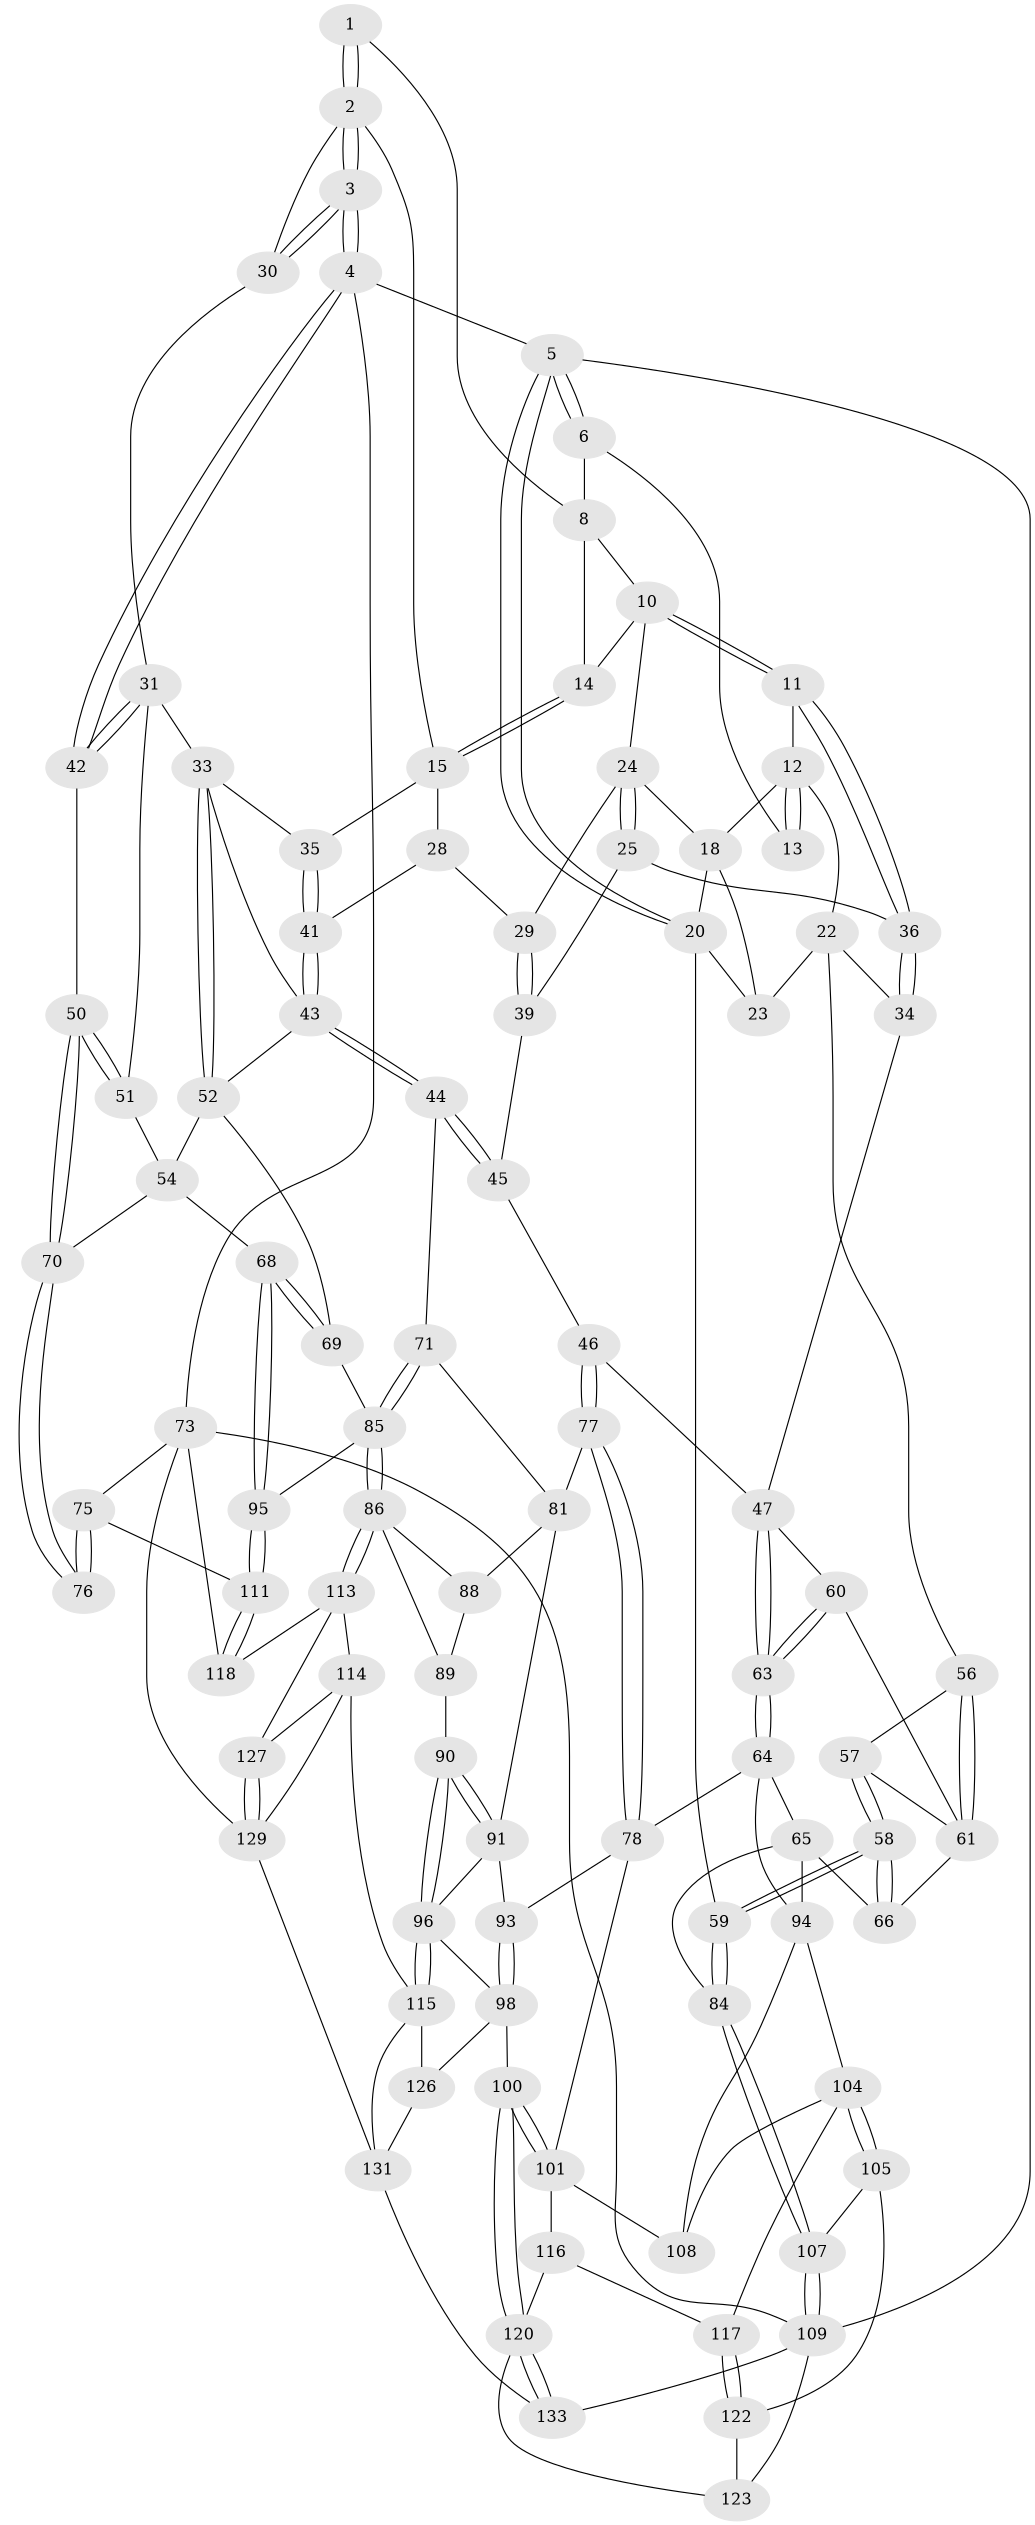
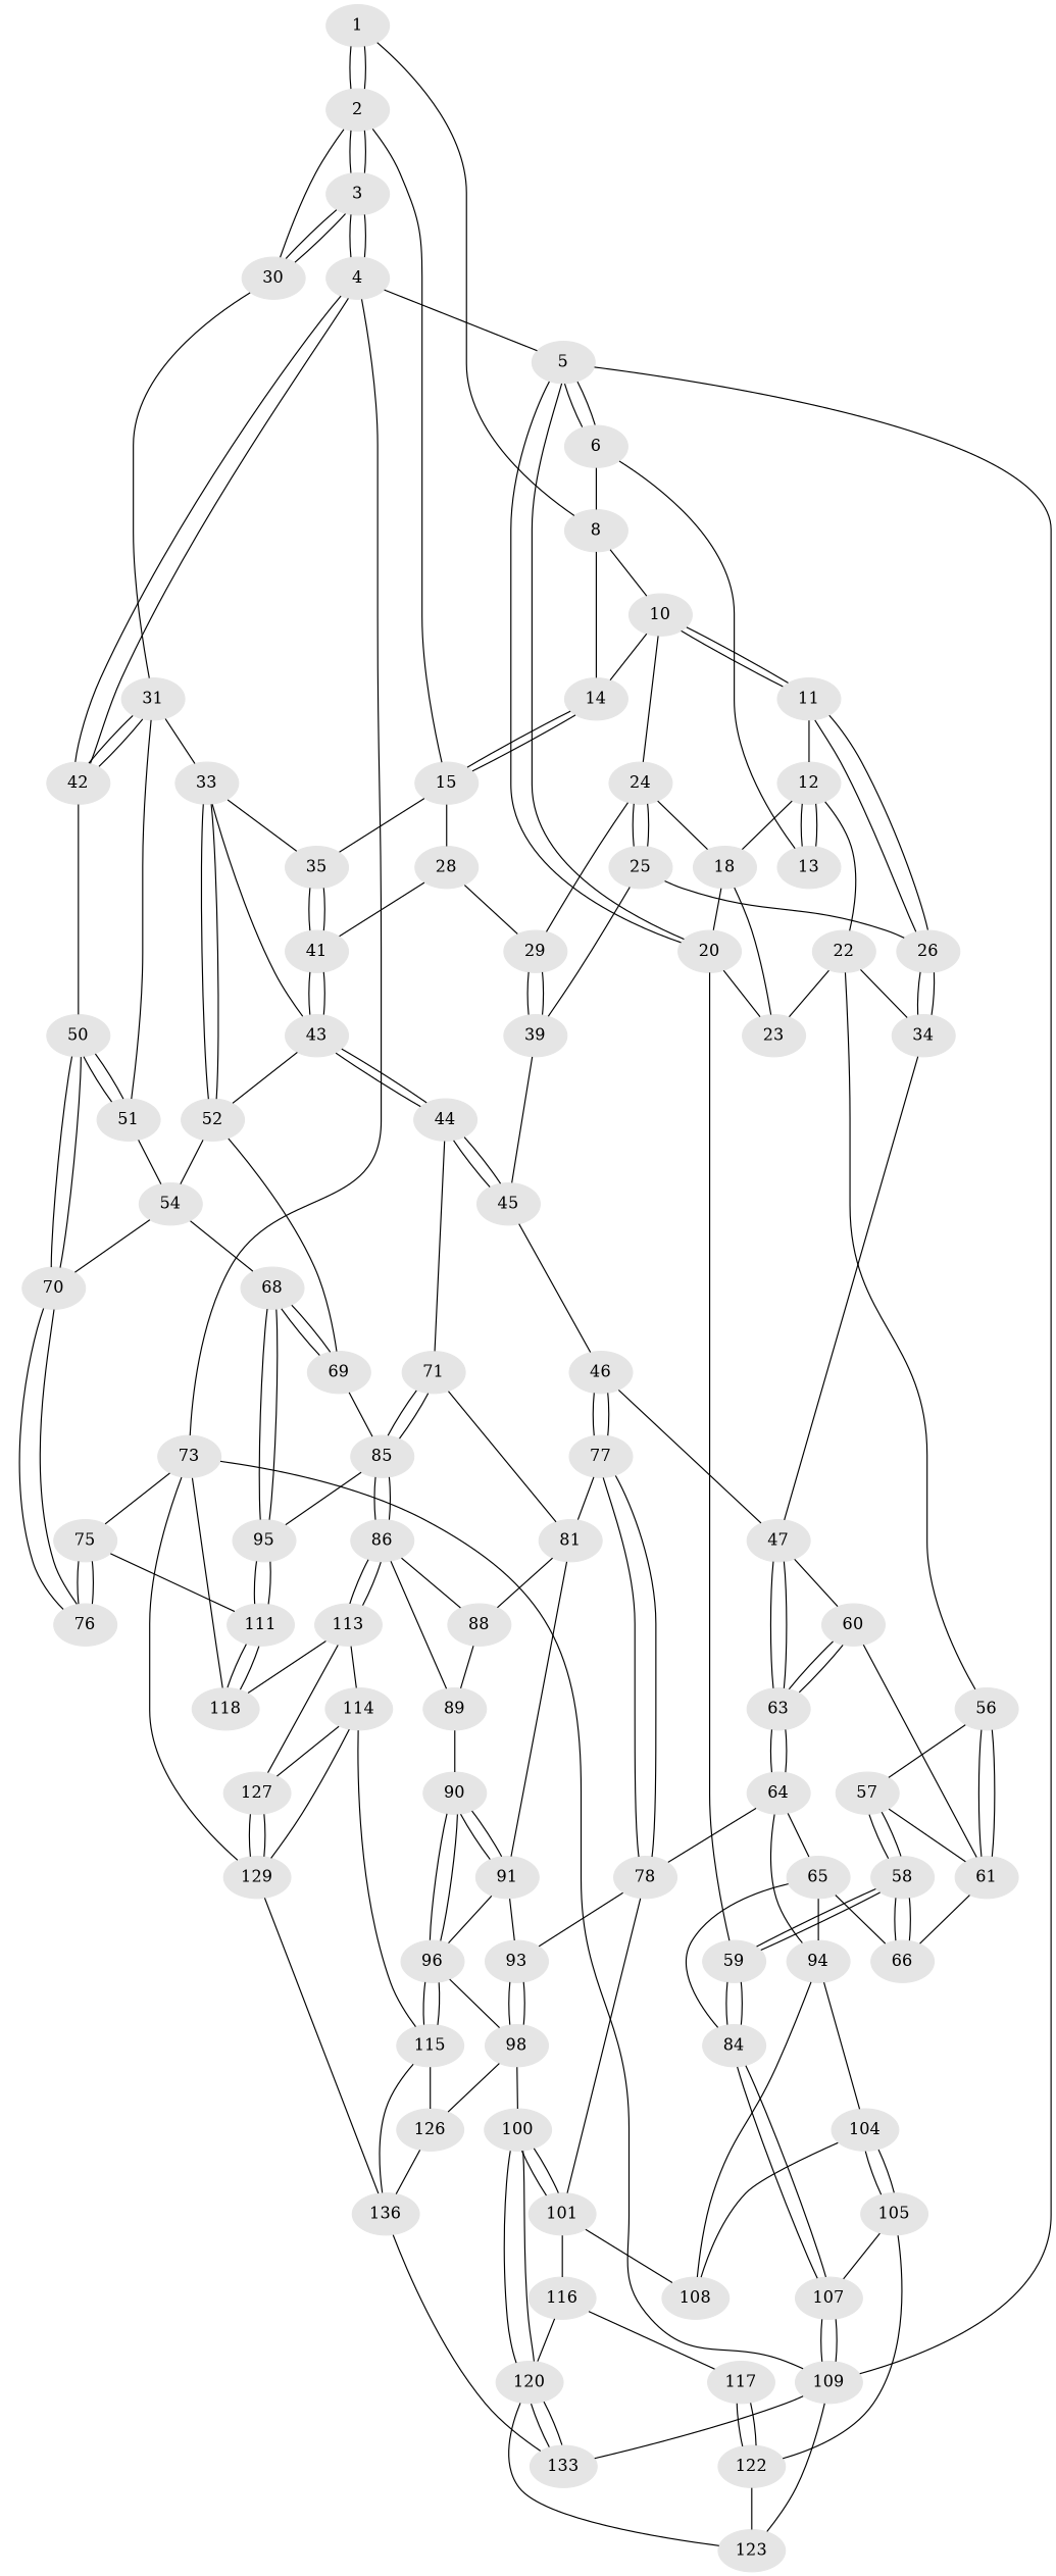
  graph {
    node [color=gray90 style=filled]
    2 [super="+16"]
    1
    8 [super="+9"]
    3
    15 [super="+27"]
    30
    10 [super="+17"]
    14
    4
    28 [super="+38"]
    35
    31 [super="+32"]
    5
    42
    73 [super="+74"]
    6 [super="+7"]
    20 [super="+55"]
    109 [super="+134"]
    50
    75 [super="+110"]
    118
    129 [super="+130"]
    13
    23
    59
    123
    133
    11
    24
    12 [super="+21"]
-   26 [label=36]
+   26
    18 [super="+19"]
    25
    29
    22 [super="+37"]
    n36 [label=34]
    56
    41
    84
    47 [super="+48"]
    57
    61 [super="+62"]
    39 [super="+40"]
    45
    43 [super="+49"]
    33 [super="+34"]
    51
    52 [super="+53"]
    54 [super="+67"]
    44
    69
    60
    63
    46
    70
    71 [super="+72"]
    81 [super="+82"]
    85
    77
    78 [super="+79"]
    64 [super="+80"]
    76
    68
    95
    58
    66
    107
    65 [super="+83"]
    94 [super="+103"]
    93
    101 [super="+102"]
    104 [super="+112"]
    108
    111
    88
    91 [super="+92"]
    86 [super="+87"]
-   131 [super="+132"]
+   131 [super="+132" label=136]
    98 [super="+99"]
    116
    89
    96 [super="+97"]
    113 [super="+119"]
    90
    114 [super="+128"]
    127
    115 [super="+125"]
    100
    126
    105 [super="+106"]
    117
    120 [super="+121"]
    122 [super="+124"]
    2 -- 3
    2 -- 3
    2 -- 15
    2 -- 30
    1 -- 2
    1 -- 2
    1 -- 8
    8 -- 10
    8 -- 14
    3 -- 30
    3 -- 30
    3 -- 4
    3 -- 4
    15 -- 28
    15 -- 35
    30 -- 31
    10 -- 14
    10 -- 11
    10 -- 11
    10 -- 24
    14 -- 15
    14 -- 15
    4 -- 5
    4 -- 42
    4 -- 42
    4 -- 73
    28 -- 29
    28 -- 41
    35 -- 41
    35 -- 41
    31 -- 42
    31 -- 42
    31 -- 33
    31 -- 51
    5 -- 6
    5 -- 6
    5 -- 20
    5 -- 20
    5 -- 109
    42 -- 50
    73 -- 109
    73 -- 75
    73 -- 118
    73 -- 129
    6 -- 8
    6 -- 13
    20 -- 23
    20 -- 59
    109 -- 123
    109 -- 133
    50 -- 51
    50 -- 51
    50 -- 70
    50 -- 70
    75 -- 76 [weight=2]
    75 -- 76
    75 -- 111
    129 -- 131
    59 -- 84
    59 -- 84
    11 -- 12
    11 -- 26
    11 -- 26
    24 -- 18
    24 -- 25
    24 -- 25
    24 -- 29
    12 -- 13
    12 -- 13
    12 -- 18
    12 -- 22
    26 -- n36
    26 -- n36
    18 -- 20
    18 -- 23
    25 -- 26
    25 -- 39
    29 -- 39
    29 -- 39
    22 -- 23
    22 -- n36
    22 -- 56
    n36 -- 47
    56 -- 57
    56 -- 61
    56 -- 61
    41 -- 43
    41 -- 43
    84 -- 107
    84 -- 107
    47 -- 60
    47 -- 63
    47 -- 63
    57 -- 61
    57 -- 58
    57 -- 58
    61 -- 66
    39 -- 45
    45 -- 46
    43 -- 52
    43 -- 44
    43 -- 44
    33 -- 35
    33 -- 43
    33 -- 52
    33 -- 52
    51 -- 54
    52 -- 54
    52 -- 69
    54 -- 70
    54 -- 68
    44 -- 45
    44 -- 45
    44 -- 71
    69 -- 85
    60 -- 61
    60 -- 63
    60 -- 63
    63 -- 64
    63 -- 64
    46 -- 47
    46 -- 77
    46 -- 77
    70 -- 76
    70 -- 76
    71 -- 81
    71 -- 85
    71 -- 85
    81 -- 88
    81 -- 91
    85 -- 95
    85 -- 86
    85 -- 86
    77 -- 81
    77 -- 78
    77 -- 78
    78 -- 93
    78 -- 101
    64 -- 78
    64 -- 65
    64 -- 94
    68 -- 69
    68 -- 69
    68 -- 95
    68 -- 95
    95 -- 111
    95 -- 111
    58 -- 59
    58 -- 59
    58 -- 66
    58 -- 66
    107 -- 109
    107 -- 109
    65 -- 84
    65 -- 66
    65 -- 94
    94 -- 104
    94 -- 108
    93 -- 98
    93 -- 98
    101 -- 108
    101 -- 116
    104 -- 108
    104 -- 105
    104 -- 105
-   104 -- 117
    111 -- 118
    111 -- 118
    88 -- 89
    91 -- 93
    91 -- 96
    86 -- 88
    86 -- 89
    86 -- 113
    86 -- 113
    131 -- 133
    98 -- 100
    98 -- 126
    116 -- 117
    116 -- 120
    89 -- 90
    96 -- 98
    96 -- 115
    96 -- 115
    113 -- 118
    113 -- 114
    113 -- 127
    90 -- 91
    90 -- 91
    90 -- 96
    90 -- 96
    114 -- 129
    114 -- 127
    114 -- 115
    127 -- 129
    127 -- 129
    115 -- 131
    115 -- 126
    100 -- 101
    100 -- 101
    100 -- 120
    100 -- 120
    126 -- 131
    105 -- 107
    105 -- 122 [weight=2]
    117 -- 122
    117 -- 122
    120 -- 123
    120 -- 133
    120 -- 133
    122 -- 123
  }
